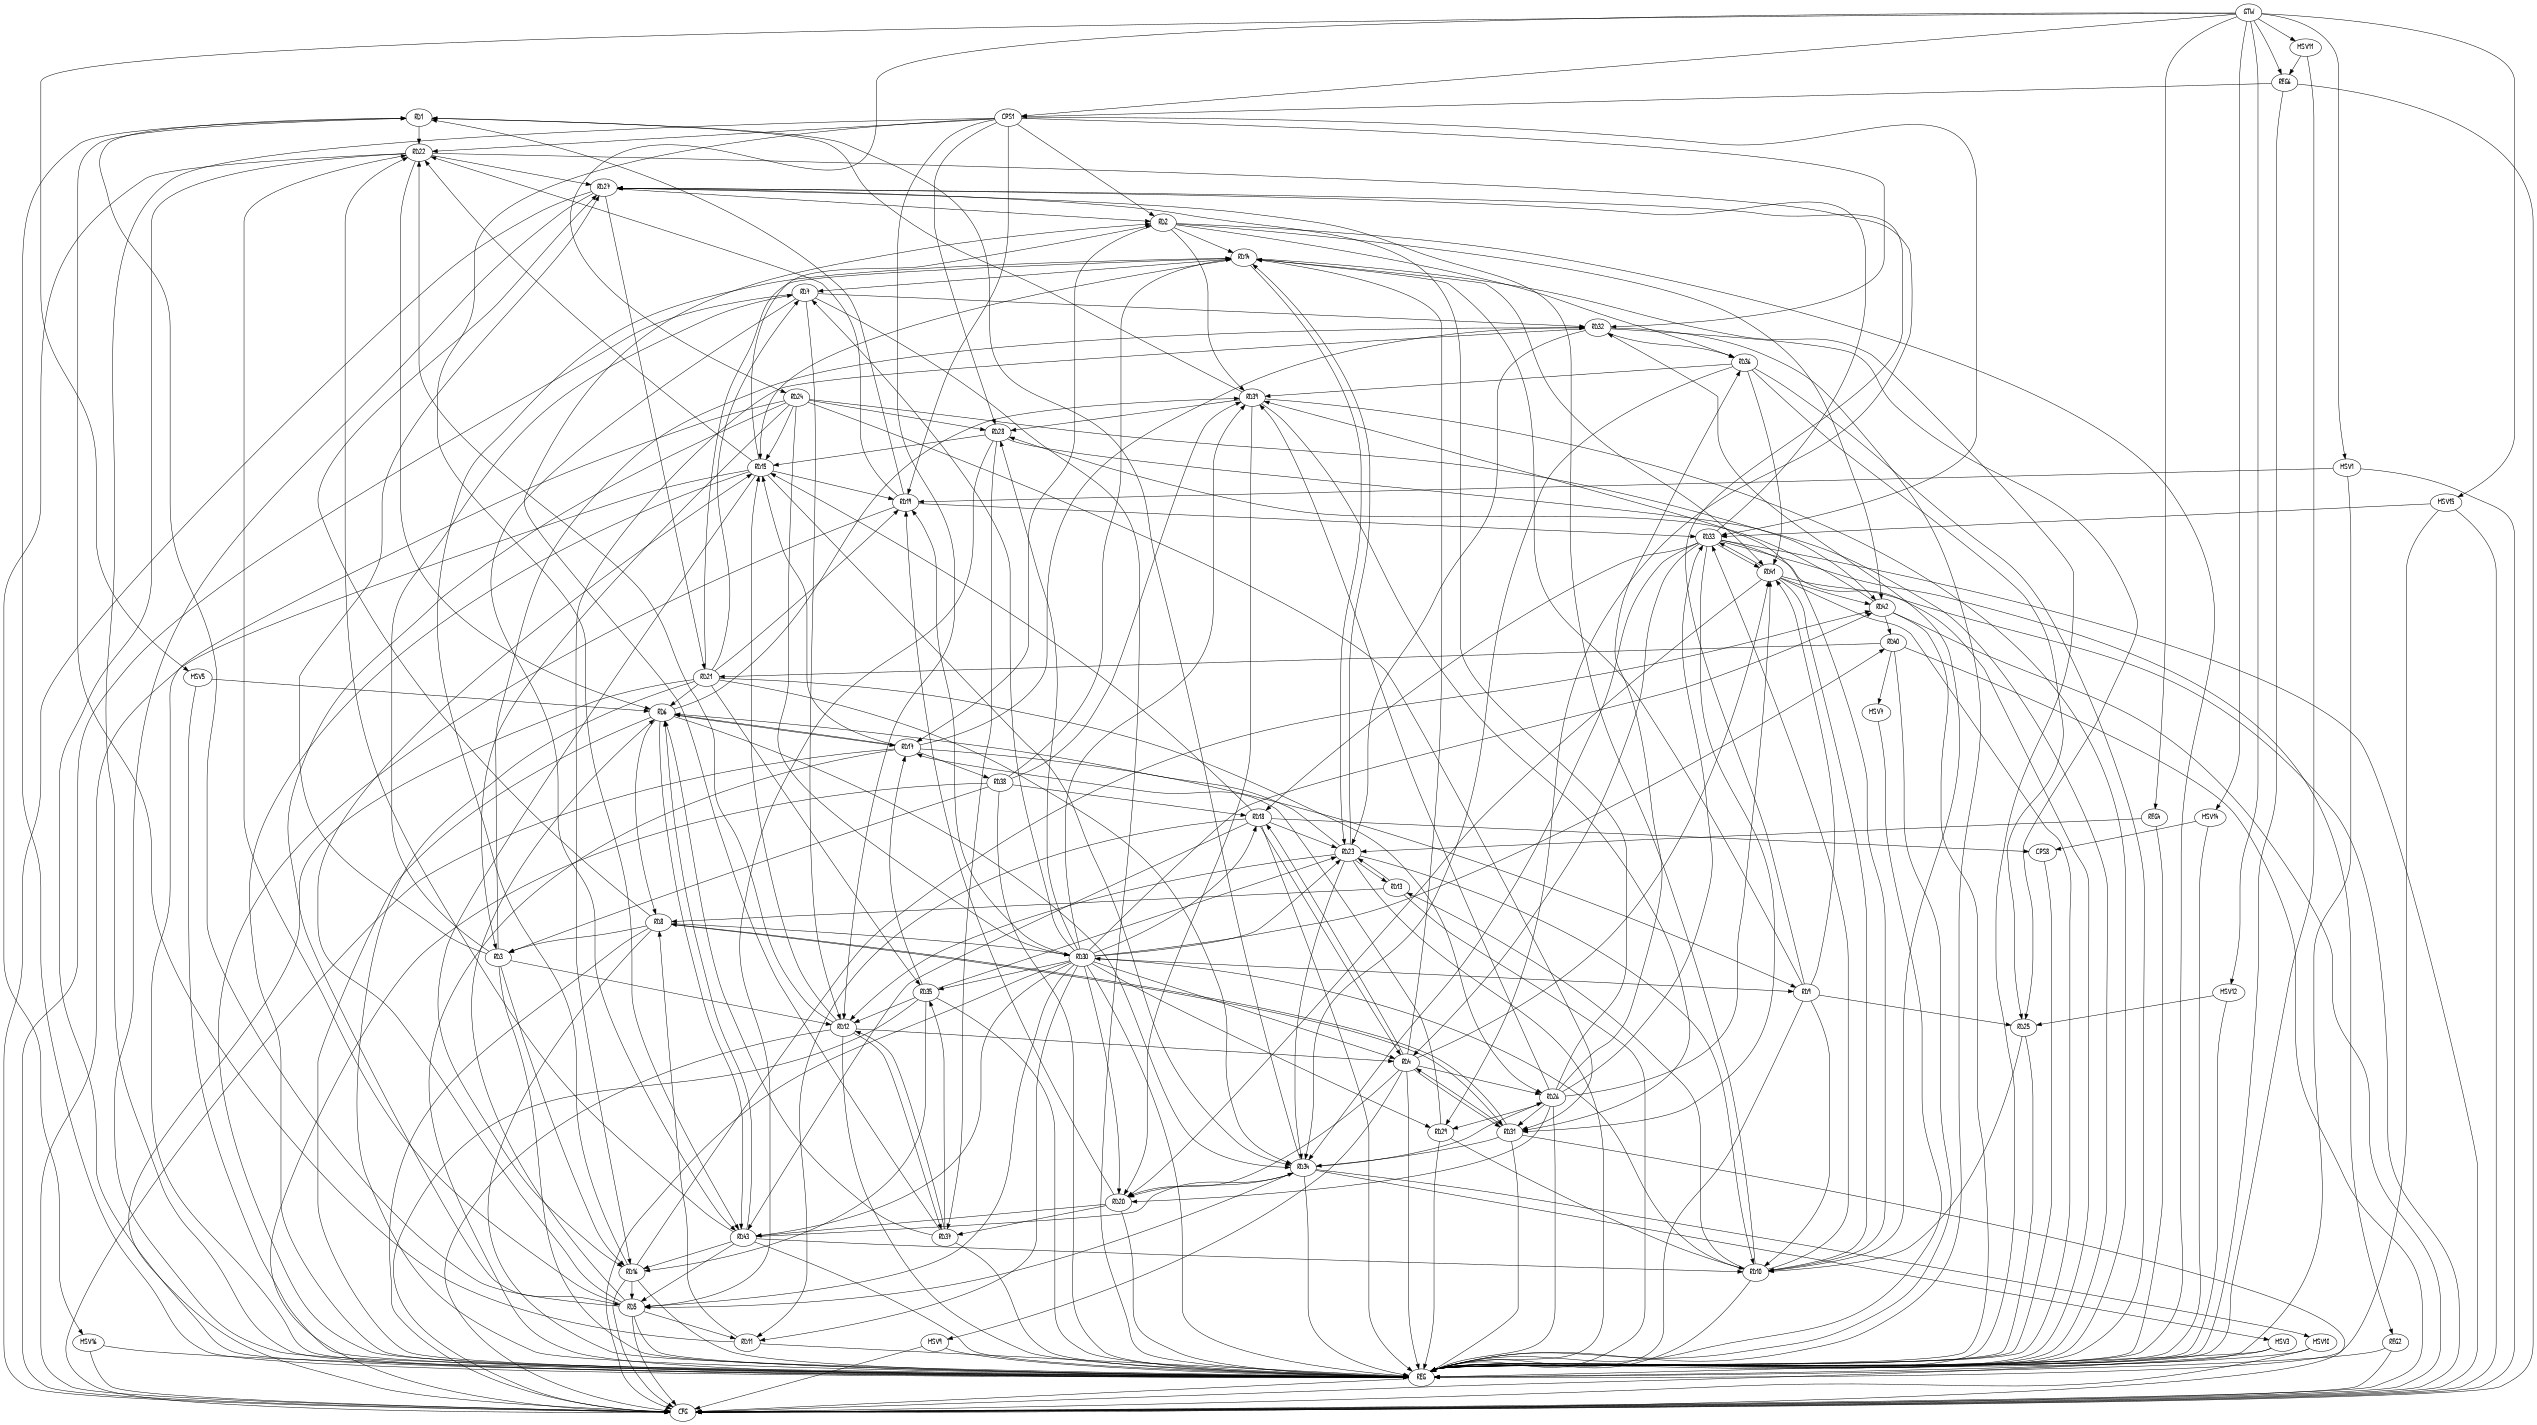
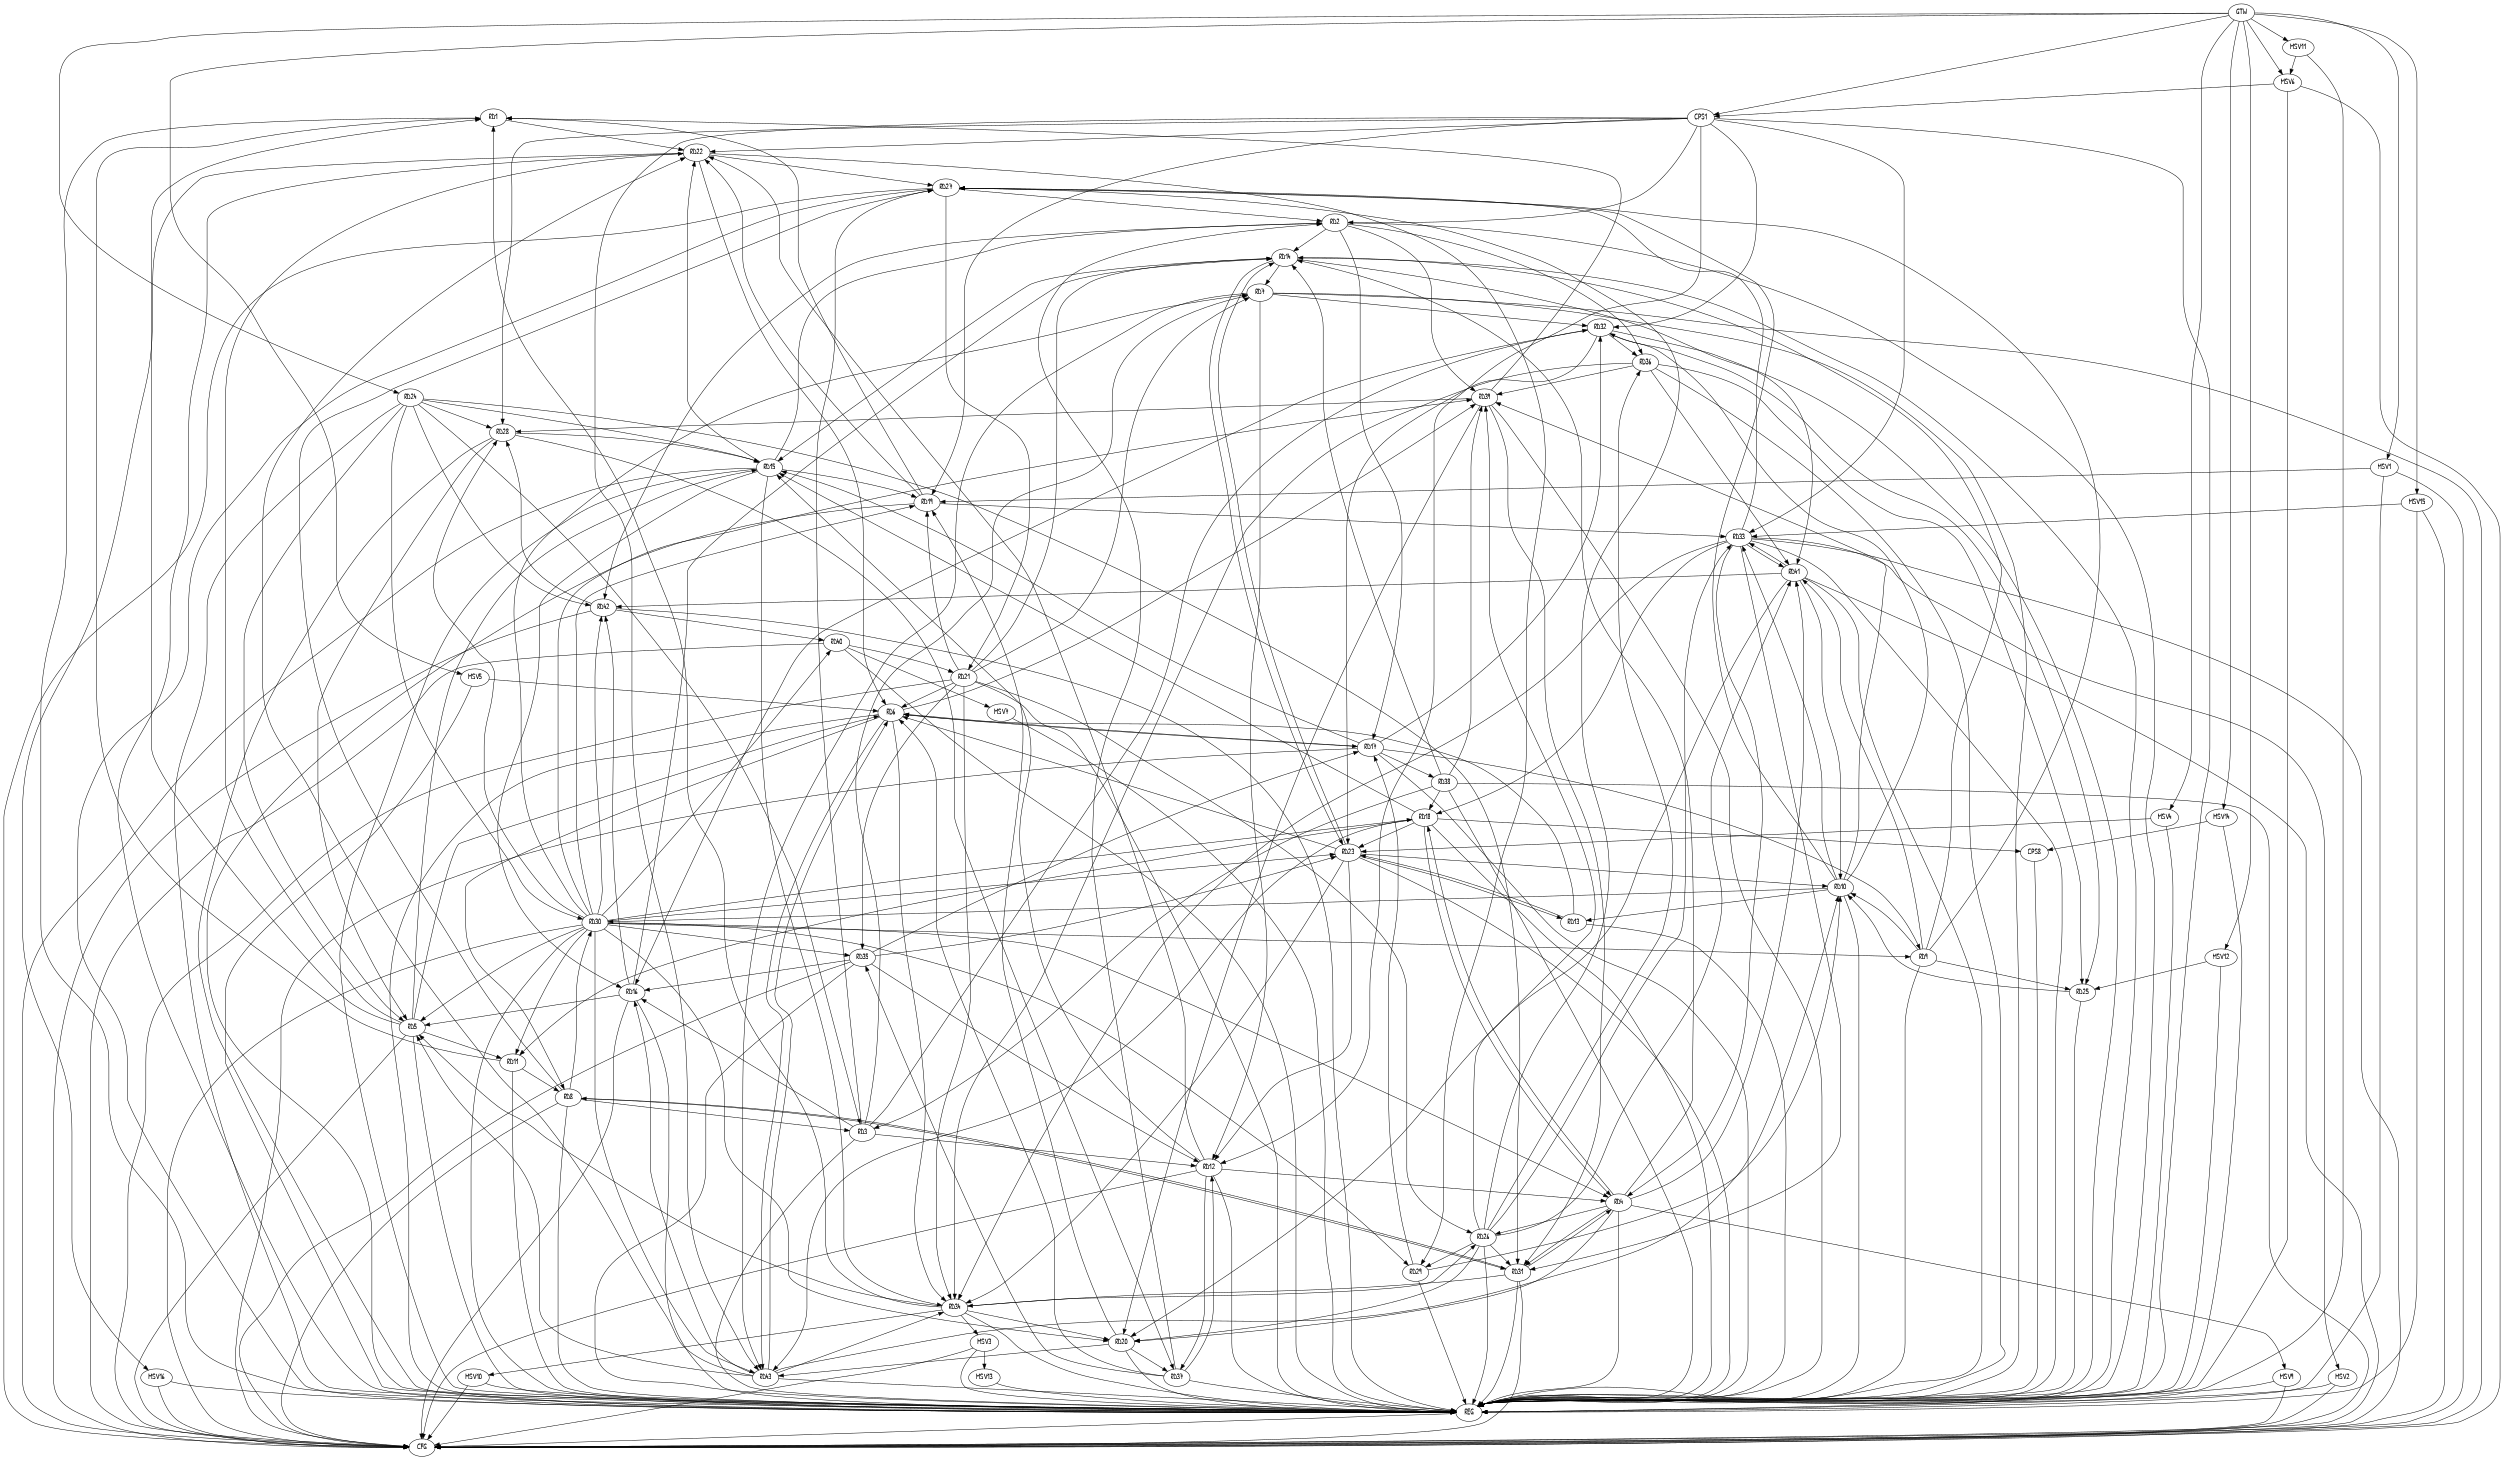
  strict digraph {
    fontname="Patrick Hand"
    node [fontname="Patrick Hand"]
    edge [fontname="Patrick Hand"]
    n1 [label=RD1]
    n2 [label=RD22]
    n3 [label=REG]
    n4 [label=RD27]
    n5 [label=RD6]
    n6 [label=RD29]
    n7 [label=MSV16]
    n8 [label=CFG]
    n9 [label=RD2]
    n10 [label=RD14]
    n11 [label=RD17]
    n12 [label=RD36]
    n13 [label=RD39]
    n14 [label=RD42]
    n15 [label=RD7]
    n16 [label=RD41]
    n17 [label=RD15]
    n18 [label=RD23]
    n19 [label=RD32]
    n20 [label=RD9]
    n21 [label=RD38]
    n22 [label=RD34]
    n23 [label=RD25]
    n24 [label=RD20]
    n25 [label=RD31]
    n26 [label=RD28]
    n27 [label=RD40]
    n28 [label=RD3]
    n29 [label=RD12]
    n30 [label=RD16]
    n31 [label=RD43]
    n32 [label=RD4]
    n33 [label=RD37]
    n34 [label=RD5]
    n35 [label=RD21]
    n36 [label=RD18]
    n37 [label=RD26]
    n38 [label=MSV9]
    n39 [label=RD11]
    n40 [label=CPS8]
    n41 [label=RD19]
    n42 [label=RD33]
    n43 [label=RD8]
    n44 [label=RD10]
    n45 [label=RD30]
    n46 [label=MSV3]
    n47 [label=MSV10]
    n48 [label=RD35]
    n49 [label=RD13]
-   n50 [label=REG2]
+   n50 [label=MSV2]
    n51 [label=RD24]
    n52 [label=MSV7]
+   n53 [label=MSV13]
    n54 [label=CPS1]
    n55 [label=GTW]
    n56 [label=MSV1]
-   n57 [label=REG4]
+   n57 [label=MSV4]
    n58 [label=MSV5]
-   n59 [label=REG6]
+   n59 [label=MSV6]
    n60 [label=MSV11]
    n61 [label=MSV12]
    n62 [label=MSV14]
    n63 [label=MSV15]
    n1 -> n2
    n1 -> n3
    n2 -> n3
    n2 -> n4
    n2 -> n5
    n2 -> n6
    n2 -> n7
    n3 -> n8
    n4 -> n3
    n4 -> n8
    n4 -> n9
    n4 -> n35
    n5 -> n3
    n5 -> n11
    n5 -> n13
    n5 -> n22
    n5 -> n31
    n5 -> n43
    n6 -> n3
    n6 -> n11
    n6 -> n44
    n7 -> n3
    n7 -> n8
    n9 -> n3
    n9 -> n10
    n9 -> n11
    n9 -> n12
    n9 -> n13
    n9 -> n14
    n10 -> n3
    n10 -> n15
    n10 -> n16
    n10 -> n17
    n10 -> n18
    n11 -> n3
    n11 -> n5
    n11 -> n8
    n11 -> n17
    n11 -> n19
    n11 -> n20
    n11 -> n21
    n12 -> n3
    n12 -> n13
    n12 -> n16
    n12 -> n22
    n12 -> n23
    n13 -> n1
    n13 -> n3
    n13 -> n24
    n13 -> n25
    n13 -> n26
    n14 -> n3
    n14 -> n8
    n14 -> n26
    n14 -> n27
    n15 -> n3
    n15 -> n8
    n15 -> n19
    n15 -> n29
    n15 -> n31
    n16 -> n3
    n16 -> n8
    n16 -> n14
    n16 -> n24
    n16 -> n42
    n16 -> n44
    n17 -> n2
    n17 -> n3
    n17 -> n8
    n17 -> n9
    n17 -> n22
    n17 -> n30
    n17 -> n41
    n18 -> n3
    n18 -> n5
    n18 -> n10
    n18 -> n22
    n18 -> n29
    n18 -> n44
    n18 -> n49
    n19 -> n3
    n19 -> n12
    n19 -> n18
    n19 -> n23
    n19 -> n30
    n20 -> n3
    n20 -> n4
    n20 -> n10
    n20 -> n16
    n20 -> n23
    n20 -> n44
    n21 -> n3
    n21 -> n8
    n21 -> n10
    n21 -> n13
    n21 -> n28
    n21 -> n36
    n22 -> n1
    n22 -> n3
    n22 -> n24
    n22 -> n34
    n22 -> n37
    n22 -> n46
    n22 -> n47
    n23 -> n3
    n23 -> n44
    n24 -> n3
    n24 -> n31
    n24 -> n33
    n24 -> n41
    n25 -> n3
    n25 -> n8
    n25 -> n22
    n25 -> n32
    n25 -> n43
    n26 -> n3
    n26 -> n17
    n26 -> n33
    n26 -> n34
    n27 -> n3
    n27 -> n8
    n27 -> n35
    n27 -> n52
    n28 -> n3
    n28 -> n4
    n28 -> n15
    n28 -> n19
    n28 -> n29
    n28 -> n30
    n29 -> n2
    n29 -> n3
    n29 -> n8
    n29 -> n17
    n29 -> n32
    n29 -> n33
    n30 -> n3
    n30 -> n8
    n30 -> n10
    n30 -> n14
    n30 -> n34
    n31 -> n2
    n31 -> n3
    n31 -> n5
    n31 -> n22
    n31 -> n30
    n31 -> n34
    n31 -> n44
    n32 -> n3
    n32 -> n10
    n32 -> n16
    n32 -> n24
    n32 -> n25
    n32 -> n36
    n32 -> n37
    n32 -> n38
    n33 -> n3
    n33 -> n5
    n33 -> n9
    n33 -> n29
    n33 -> n48
    n34 -> n1
    n34 -> n2
    n34 -> n3
    n34 -> n5
    n34 -> n8
    n34 -> n17
    n34 -> n39
    n35 -> n3
    n35 -> n5
    n35 -> n8
    n35 -> n10
    n35 -> n15
    n35 -> n22
    n35 -> n37
    n35 -> n41
    n35 -> n48
    n36 -> n3
    n36 -> n17
    n36 -> n18
    n36 -> n31
    n36 -> n32
    n36 -> n39
    n36 -> n40
    n37 -> n3
    n37 -> n4
    n37 -> n6
    n37 -> n12
    n37 -> n13
    n37 -> n16
    n37 -> n24
    n37 -> n25
    n37 -> n42
    n38 -> n3
    n38 -> n8
    n39 -> n1
    n39 -> n3
    n39 -> n43
    n40 -> n3
    n41 -> n1
    n41 -> n2
    n41 -> n3
    n41 -> n42
    n42 -> n3
    n42 -> n4
    n42 -> n8
    n42 -> n16
    n42 -> n22
    n42 -> n25
    n42 -> n32
    n42 -> n36
    n42 -> n50
    n43 -> n3
    n43 -> n4
    n43 -> n8
    n43 -> n25
    n43 -> n28
    n43 -> n45
    n44 -> n3
    n44 -> n4
    n44 -> n13
    n44 -> n19
    n44 -> n42
    n44 -> n45
    n44 -> n49
    n45 -> n3
    n45 -> n6
    n45 -> n8
    n45 -> n13
    n45 -> n14
    n45 -> n15
    n45 -> n18
    n45 -> n20
    n45 -> n24
    n45 -> n26
    n45 -> n27
    n45 -> n31
    n45 -> n32
    n45 -> n34
    n45 -> n36
    n45 -> n39
    n45 -> n41
    n45 -> n48
    n46 -> n3
    n46 -> n8
+   n46 -> n53
    n47 -> n3
    n47 -> n8
    n48 -> n3
    n48 -> n8
    n48 -> n11
    n48 -> n18
    n48 -> n29
    n48 -> n30
    n49 -> n3
    n49 -> n18
-   n49 -> n43
+   n49 -> n5
    n50 -> n3
    n50 -> n8
    n51 -> n3
    n51 -> n14
    n51 -> n17
    n51 -> n25
    n51 -> n26
    n51 -> n28
    n51 -> n34
    n51 -> n45
    n52 -> n3
+   n53 -> n3
    n54 -> n2
    n54 -> n3
    n54 -> n9
    n54 -> n19
    n54 -> n26
    n54 -> n29
    n54 -> n31
    n54 -> n41
    n54 -> n42
    n55 -> n51
    n55 -> n54
    n55 -> n56
    n55 -> n57
    n55 -> n58
    n55 -> n59
    n55 -> n60
    n55 -> n61
    n55 -> n62
    n55 -> n63
    n56 -> n3
    n56 -> n8
    n56 -> n41
    n57 -> n3
    n57 -> n18
    n58 -> n3
    n58 -> n5
    n59 -> n3
    n59 -> n8
    n59 -> n54
    n60 -> n3
    n60 -> n59
    n61 -> n3
    n61 -> n23
    n62 -> n3
    n62 -> n40
    n63 -> n3
    n63 -> n8
    n63 -> n42
  }
